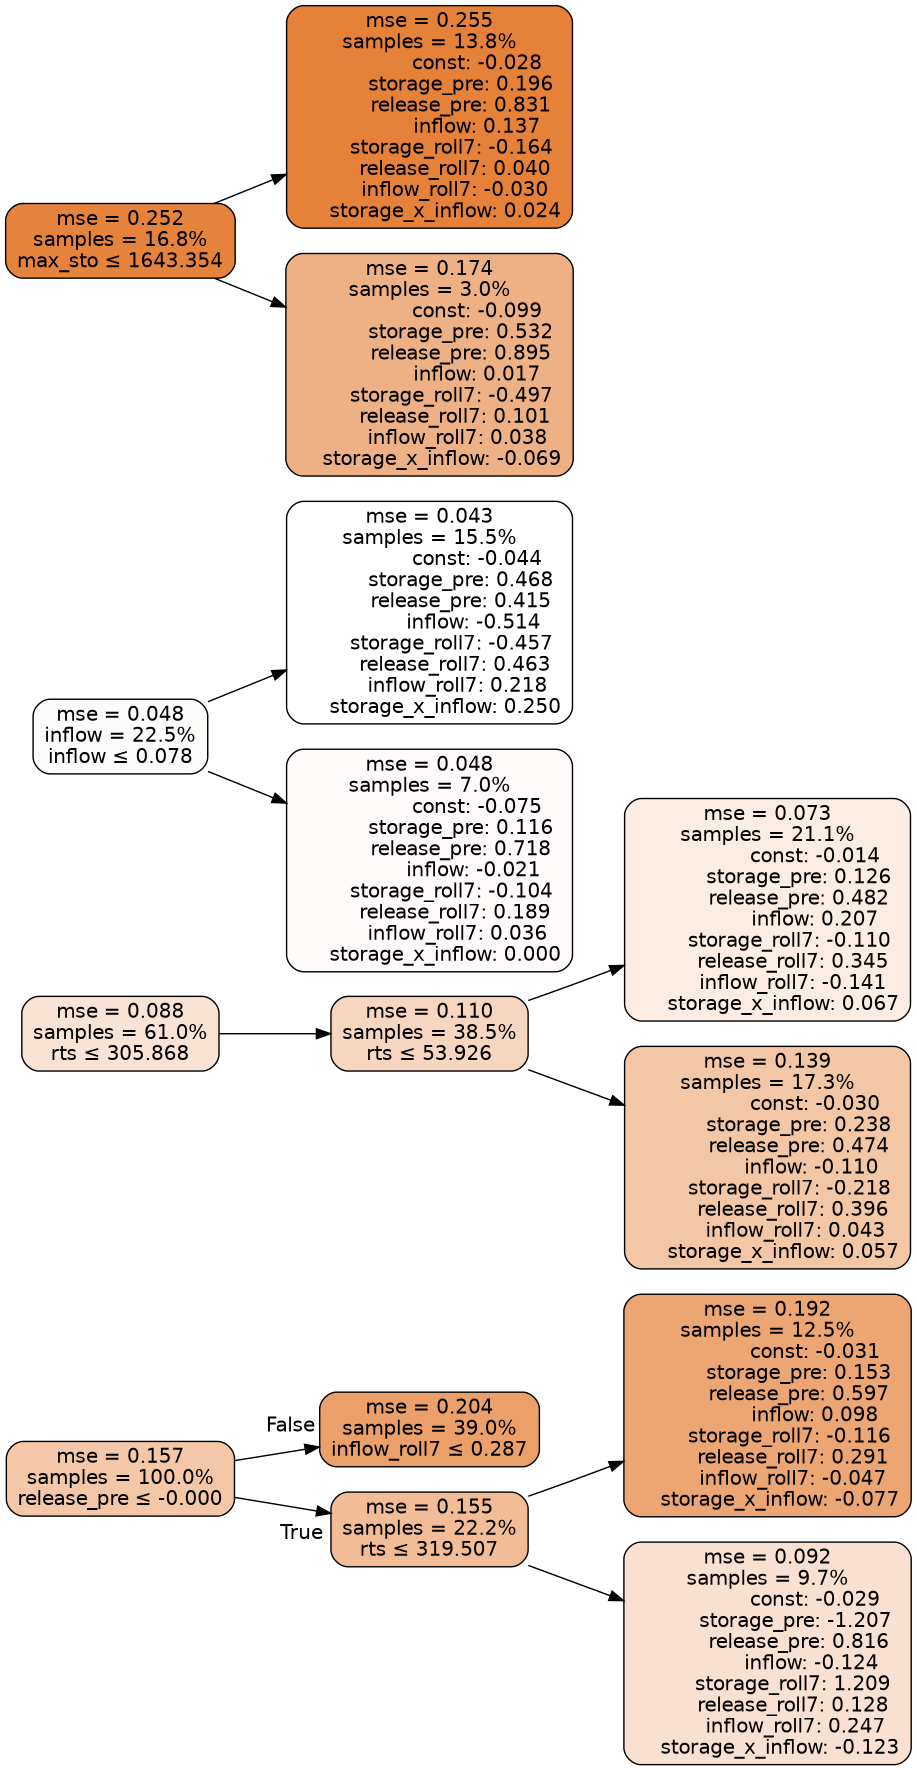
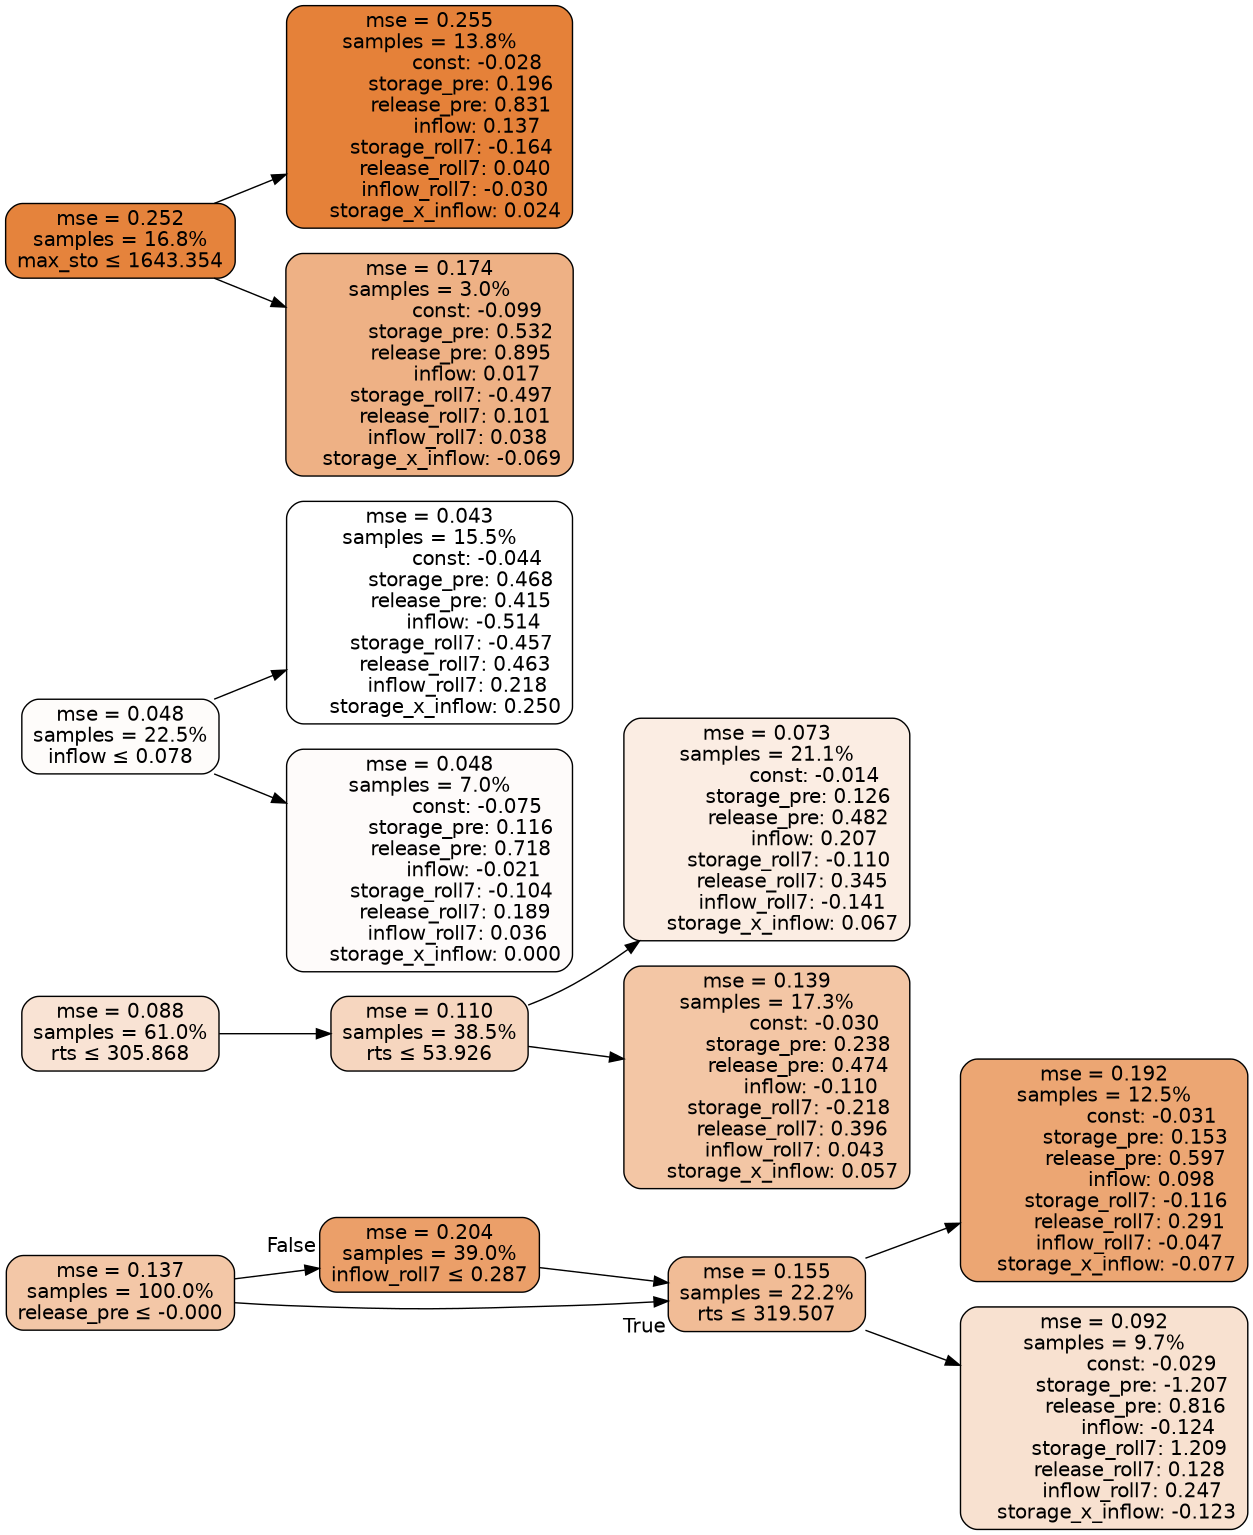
  digraph {
    rankdir=LR
    node [color=black fontname=helvetica shape=rectangle style="filled, rounded"]
    edge [fontname=helvetica]
-   n1 [fillcolor="#f3c7a7" label="mse = 0.157\nsamples = 100.0%\nrelease_pre &le; -0.000"]
+   n1 [fillcolor="#f3c7a7" label="mse = 0.137\nsamples = 100.0%\nrelease_pre &le; -0.000"]
    n2 [fillcolor="#eb9f69" label="mse = 0.204\nsamples = 39.0%\ninflow_roll7 &le; 0.287"]
    n3 [fillcolor="#f1bc96" label="mse = 0.155\nsamples = 22.2%\nrts &le; 319.507"]
    n4 [fillcolor="#f9e3d4" label="mse = 0.088\nsamples = 61.0%\nrts &le; 305.868"]
    n5 [fillcolor="#f6d6bf" label="mse = 0.110\nsamples = 38.5%\nrts &le; 53.926"]
    n6 [fillcolor="#fbede3" label="mse = 0.073\nsamples = 21.1%\n               const: -0.014\n          storage_pre: 0.126\n          release_pre: 0.482\n               inflow: 0.207\n       storage_roll7: -0.110\n        release_roll7: 0.345\n        inflow_roll7: -0.141\n     storage_x_inflow: 0.067"]
    n7 [fillcolor="#f3c6a5" label="mse = 0.139\nsamples = 17.3%\n               const: -0.030\n          storage_pre: 0.238\n          release_pre: 0.474\n              inflow: -0.110\n       storage_roll7: -0.218\n        release_roll7: 0.396\n         inflow_roll7: 0.043\n     storage_x_inflow: 0.057"]
-   n8 [fillcolor="#fefcfa" label="mse = 0.048\ninflow = 22.5%\ninflow &le; 0.078"]
+   n8 [fillcolor="#fefcfa" label="mse = 0.048\nsamples = 22.5%\ninflow &le; 0.078"]
    n9 [fillcolor="#ffffff" label="mse = 0.043\nsamples = 15.5%\n               const: -0.044\n          storage_pre: 0.468\n          release_pre: 0.415\n              inflow: -0.514\n       storage_roll7: -0.457\n        release_roll7: 0.463\n         inflow_roll7: 0.218\n     storage_x_inflow: 0.250"]
    n10 [fillcolor="#fefbfa" label="mse = 0.048\nsamples = 7.0%\n               const: -0.075\n          storage_pre: 0.116\n          release_pre: 0.718\n              inflow: -0.021\n       storage_roll7: -0.104\n        release_roll7: 0.189\n         inflow_roll7: 0.036\n     storage_x_inflow: 0.000"]
    n11 [fillcolor="#eca673" label="mse = 0.192\nsamples = 12.5%\n               const: -0.031\n          storage_pre: 0.153\n          release_pre: 0.597\n               inflow: 0.098\n       storage_roll7: -0.116\n        release_roll7: 0.291\n        inflow_roll7: -0.047\n    storage_x_inflow: -0.077"]
    n12 [fillcolor="#f8e1d0" label="mse = 0.092\nsamples = 9.7%\n               const: -0.029\n         storage_pre: -1.207\n          release_pre: 0.816\n              inflow: -0.124\n        storage_roll7: 1.209\n        release_roll7: 0.128\n         inflow_roll7: 0.247\n    storage_x_inflow: -0.123"]
    n13 [fillcolor="#e5833c" label="mse = 0.252\nsamples = 16.8%\nmax_sto &le; 1643.354"]
    n14 [fillcolor="#e58139" label="mse = 0.255\nsamples = 13.8%\n               const: -0.028\n          storage_pre: 0.196\n          release_pre: 0.831\n               inflow: 0.137\n       storage_roll7: -0.164\n        release_roll7: 0.040\n        inflow_roll7: -0.030\n     storage_x_inflow: 0.024"]
    n15 [fillcolor="#eeb185" label="mse = 0.174\nsamples = 3.0%\n               const: -0.099\n          storage_pre: 0.532\n          release_pre: 0.895\n               inflow: 0.017\n       storage_roll7: -0.497\n        release_roll7: 0.101\n         inflow_roll7: 0.038\n    storage_x_inflow: -0.069"]
    n1 -> n2 [headlabel=False labelangle=-45 labeldistance=2.5]
    n1 -> n3 [headlabel=True labelangle=45 labeldistance=2.5]
+   n2 -> n3
    n3 -> n11
    n3 -> n12
    n4 -> n5
    n5 -> n6
    n5 -> n7
    n8 -> n9
    n8 -> n10
    n13 -> n14
    n13 -> n15
  }
